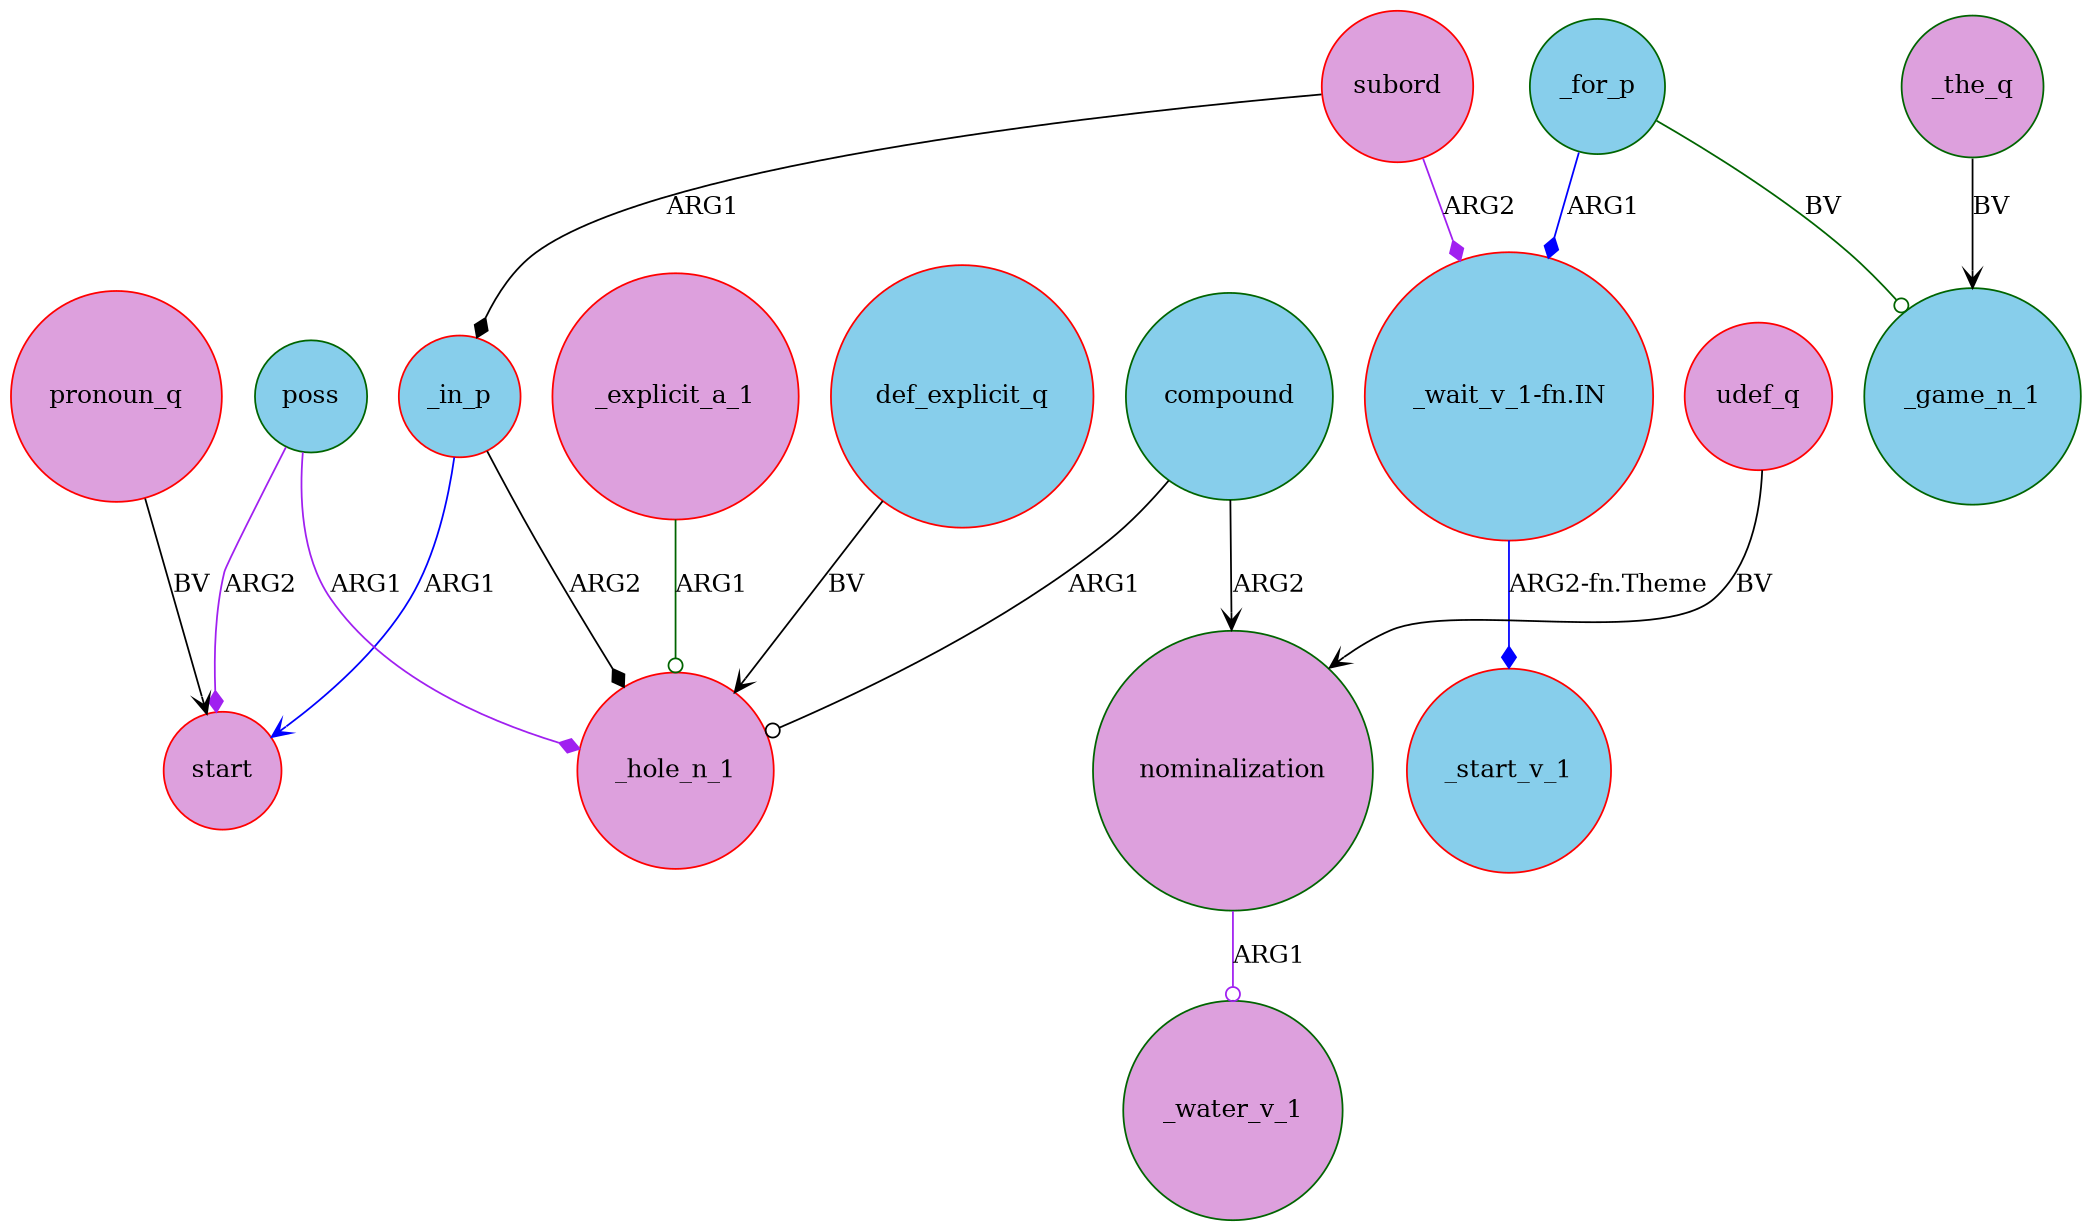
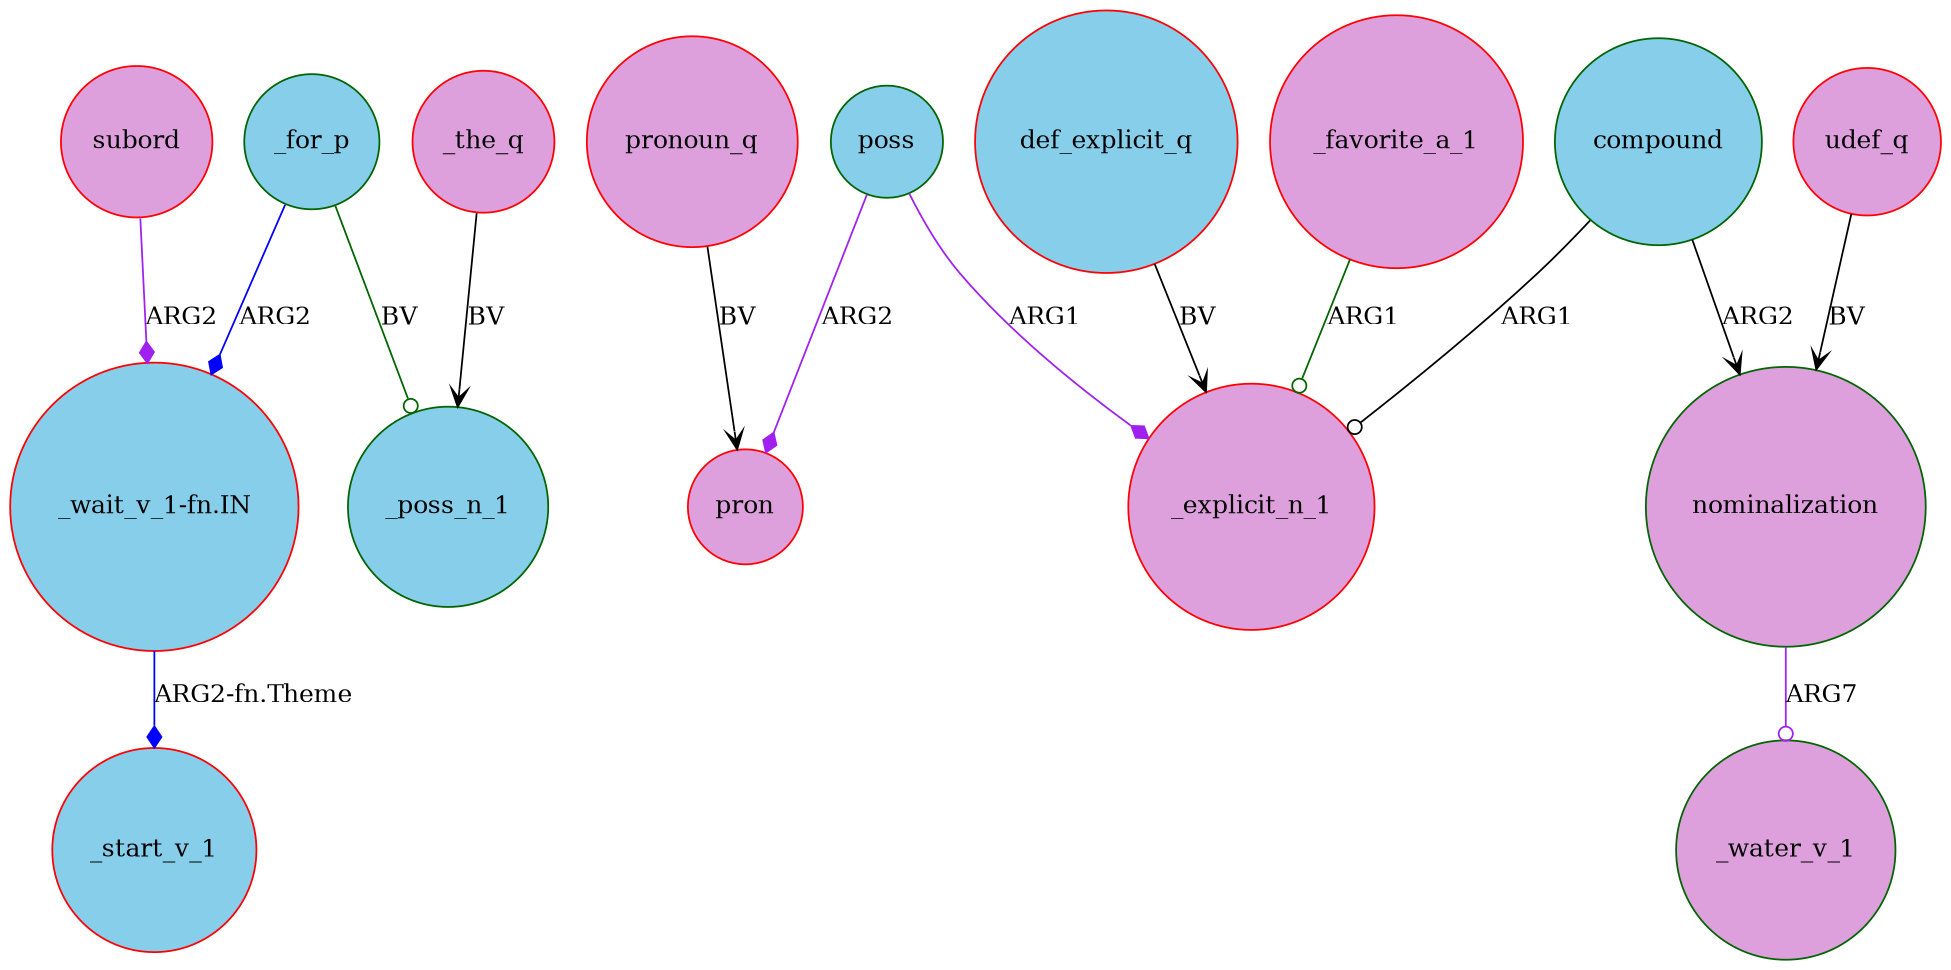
  digraph {
    node [color=red fillcolor=plum shape=circle style=filled]
    edge [arrowhead=diamond color=black]
    "_wait_v_1-fn.IN" [fillcolor=skyblue]
    subord
-   _in_p [fillcolor=skyblue]
    _start_v_1 [fillcolor=skyblue]
-   _hole_n_1
-   pron [label=start]
+   _hole_n_1 [label=_explicit_n_1]
+   pron
    poss [color=darkgreen fillcolor=skyblue]
    _for_p [color=darkgreen fillcolor=skyblue]
-   _game_n_1 [color=darkgreen fillcolor=skyblue]
+   _game_n_1 [color=darkgreen fillcolor=skyblue label=_poss_n_1]
    compound [color=darkgreen fillcolor=skyblue]
    nominalization [color=darkgreen]
    _water_v_1 [color=darkgreen]
    udef_q
-   _the_q [color=darkgreen]
-   _favorite_a_1 [label=_explicit_a_1]
+   _the_q
+   _favorite_a_1
    def_explicit_q [fillcolor=skyblue]
    pronoun_q
    "_wait_v_1-fn.IN" -> _start_v_1 [color=blue label="ARG2-fn.Theme"]
    subord -> "_wait_v_1-fn.IN" [color=purple label=ARG2]
-   subord -> _in_p [label=ARG1]
-   _in_p -> _hole_n_1 [label=ARG2]
-   _in_p -> pron [arrowhead=vee color=blue label=ARG1]
    poss -> _hole_n_1 [color=purple label=ARG1]
    poss -> pron [color=purple label=ARG2]
-   _for_p -> "_wait_v_1-fn.IN" [color=blue label=ARG1]
+   _for_p -> "_wait_v_1-fn.IN" [color=blue label=ARG2]
    _for_p -> _game_n_1 [arrowhead=odot color=darkgreen label=BV]
    compound -> _hole_n_1 [arrowhead=odot label=ARG1]
    compound -> nominalization [arrowhead=vee label=ARG2]
-   nominalization -> _water_v_1 [arrowhead=odot color=purple label=ARG1]
+   nominalization -> _water_v_1 [arrowhead=odot color=purple label=ARG7]
    udef_q -> nominalization [arrowhead=vee label=BV]
    _the_q -> _game_n_1 [arrowhead=vee label=BV]
    _favorite_a_1 -> _hole_n_1 [arrowhead=odot color=darkgreen label=ARG1]
    def_explicit_q -> _hole_n_1 [arrowhead=vee label=BV]
    pronoun_q -> pron [arrowhead=vee label=BV]
  }
